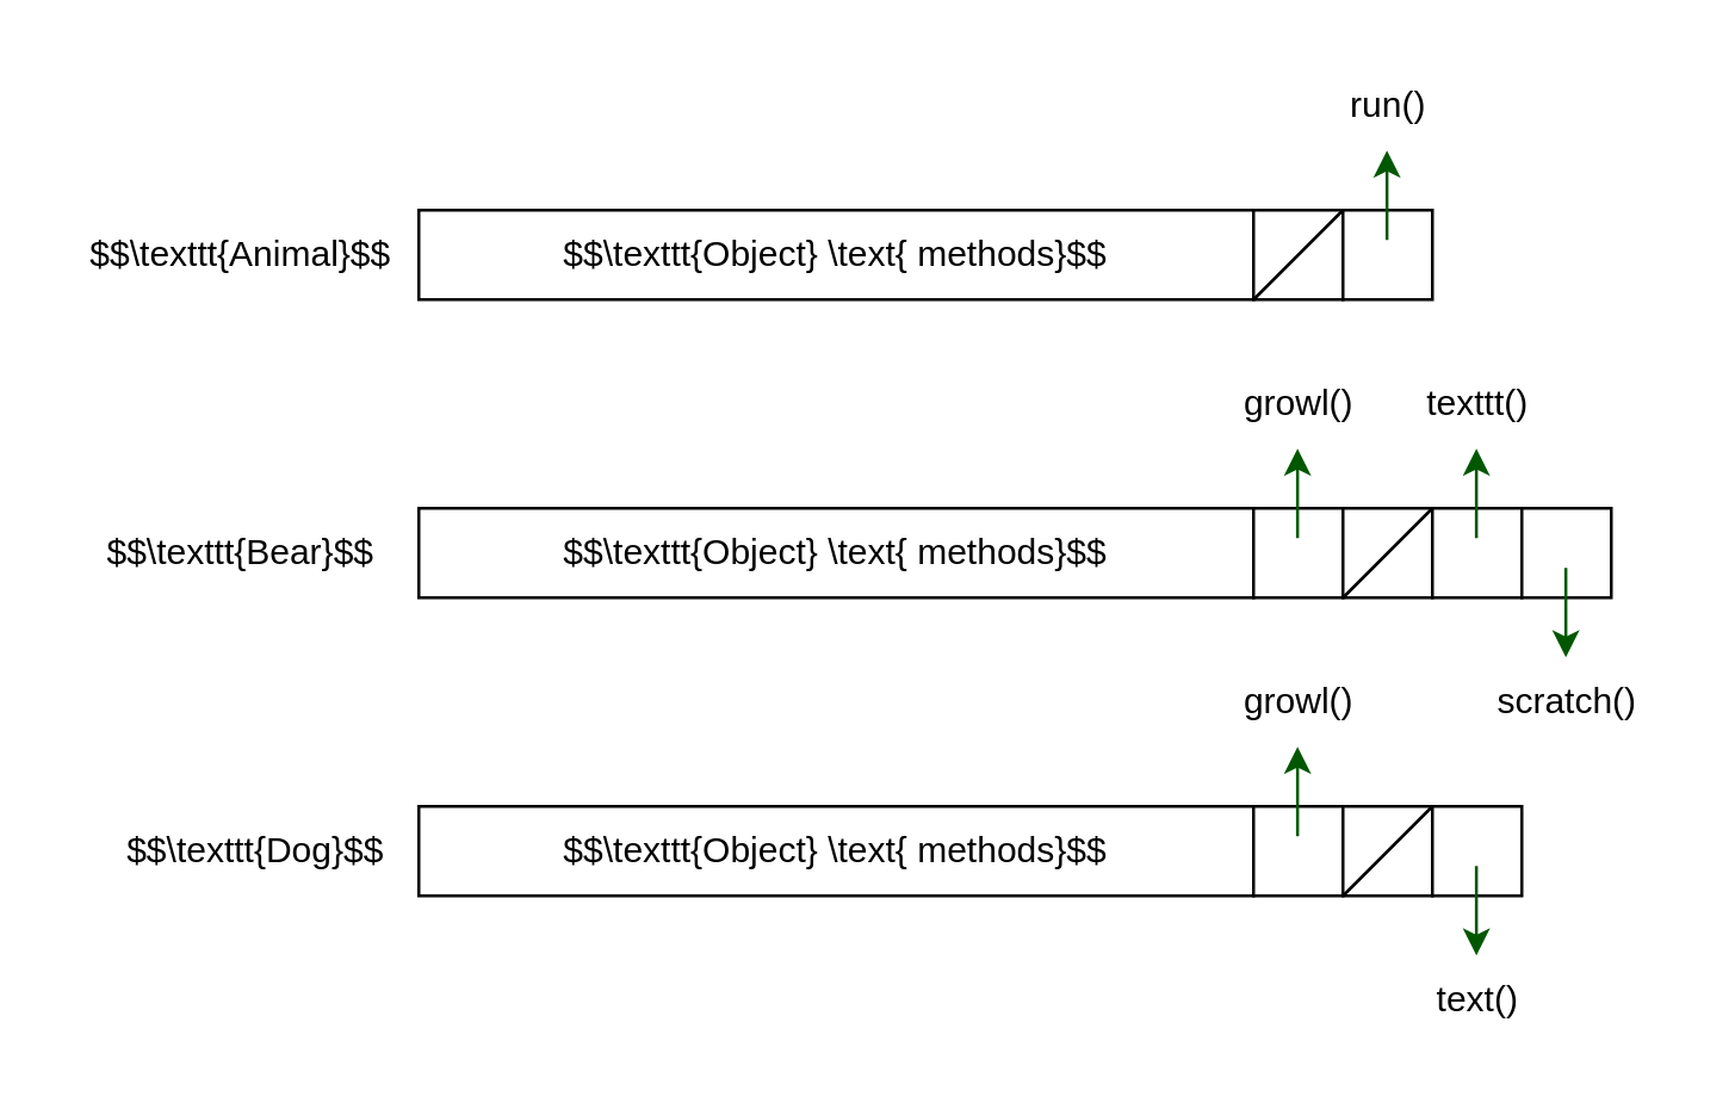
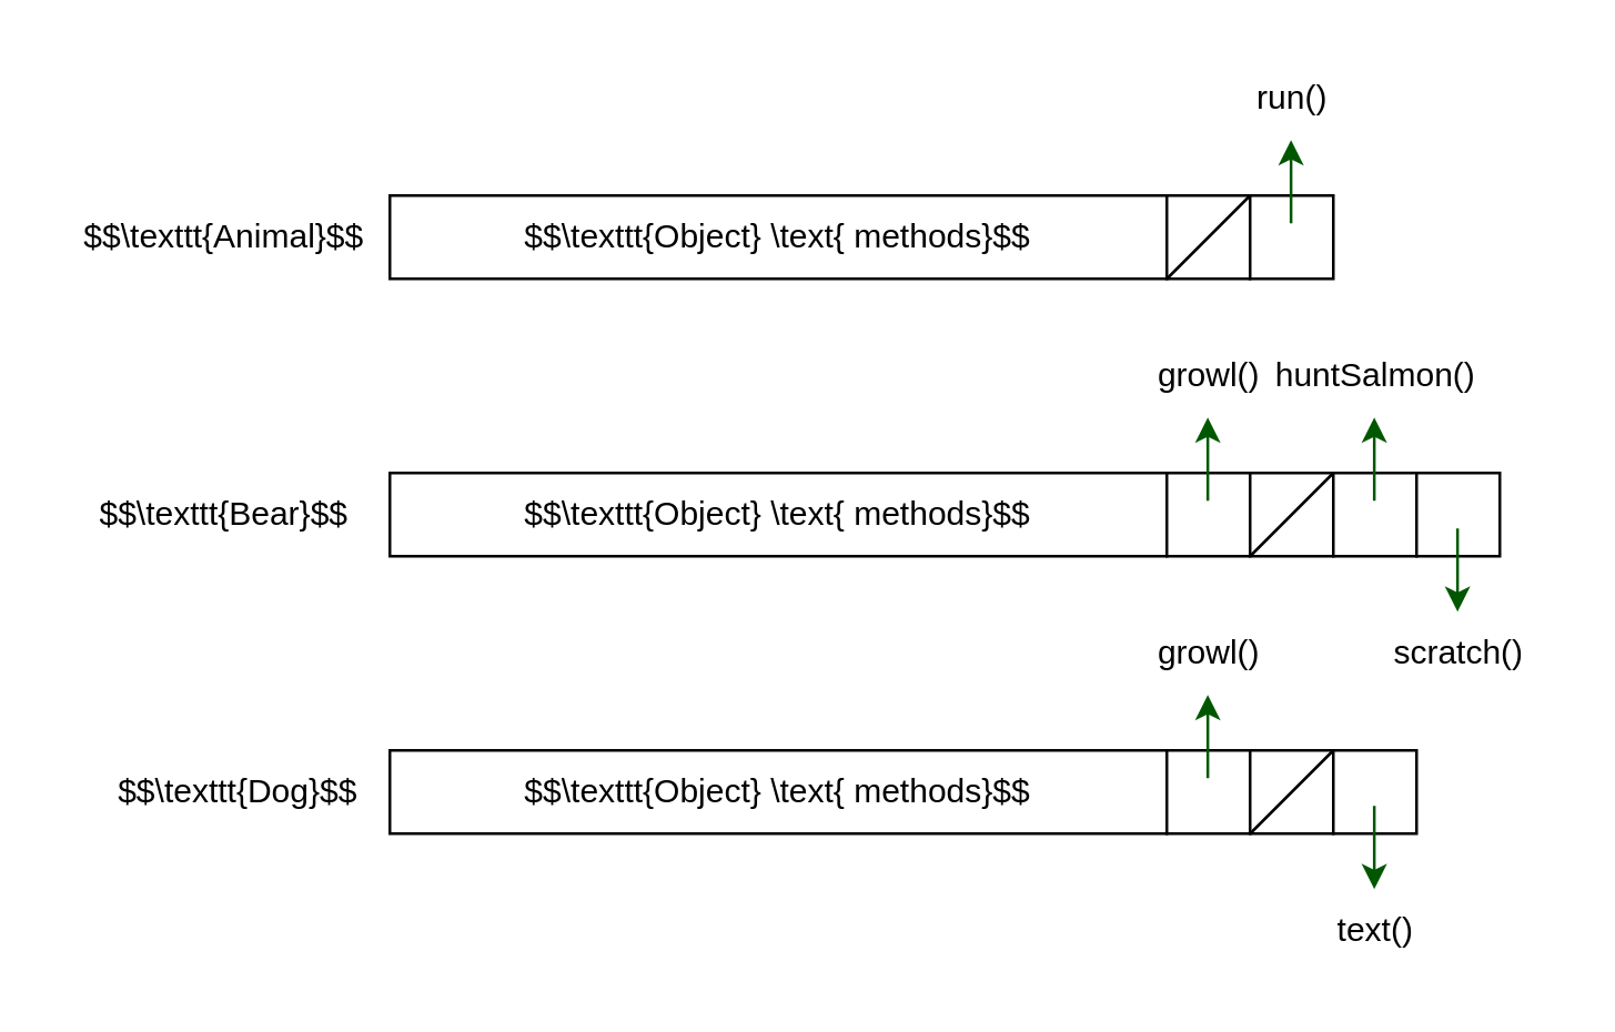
  <mxCell id="0" />
  <mxCell id="1" parent="0" />
  <mxCell id="2" value="$$\texttt{Object} \text{ methods}$$" style="rounded=0;whiteSpace=wrap;html=1;" parent="1" vertex="1"><mxGeometry x="140" y="70" width="280" height="30" as="geometry" /></mxCell>
  <mxCell id="3" value="$$\texttt{Object} \text{ methods}$$" style="rounded=0;whiteSpace=wrap;html=1;" parent="1" vertex="1"><mxGeometry x="140" y="270" width="280" height="30" as="geometry" /></mxCell>
  <mxCell id="4" value="$$\texttt{Object} \text{ methods}$$" style="rounded=0;whiteSpace=wrap;html=1;" parent="1" vertex="1"><mxGeometry x="140" y="170" width="280" height="30" as="geometry" /></mxCell>
  <mxCell id="5" value="" style="rounded=0;whiteSpace=wrap;html=1;" parent="1" vertex="1"><mxGeometry x="420" y="70" width="30" height="30" as="geometry" /></mxCell>
  <mxCell id="6" value="" style="endArrow=none;html=1;rounded=0;exitX=0;exitY=1;exitDx=0;exitDy=0;entryX=1;entryY=0;entryDx=0;entryDy=0;" parent="1" source="5" target="5" edge="1"><mxGeometry width="50" height="50" relative="1" as="geometry"><mxPoint x="470" y="110" as="sourcePoint" /><mxPoint x="520" y="60" as="targetPoint" /></mxGeometry></mxCell>
  <mxCell id="7" value="" style="rounded=0;whiteSpace=wrap;html=1;" parent="1" vertex="1"><mxGeometry x="450" y="70" width="30" height="30" as="geometry" /></mxCell>
  <mxCell id="8" value="" style="rounded=0;whiteSpace=wrap;html=1;" parent="1" vertex="1"><mxGeometry x="420" y="170" width="30" height="30" as="geometry" /></mxCell>
  <mxCell id="9" value="" style="rounded=0;whiteSpace=wrap;html=1;" parent="1" vertex="1"><mxGeometry x="450" y="170" width="30" height="30" as="geometry" /></mxCell>
  <mxCell id="10" value="" style="rounded=0;whiteSpace=wrap;html=1;" parent="1" vertex="1"><mxGeometry x="420" y="270" width="30" height="30" as="geometry" /></mxCell>
  <mxCell id="11" value="" style="rounded=0;whiteSpace=wrap;html=1;" parent="1" vertex="1"><mxGeometry x="450" y="270" width="30" height="30" as="geometry" /></mxCell>
  <mxCell id="12" value="" style="endArrow=classic;html=1;rounded=0;fillColor=#008a00;strokeColor=#005700;" parent="1" edge="1"><mxGeometry width="50" height="50" relative="1" as="geometry"><mxPoint x="464.76" y="80" as="sourcePoint" /><mxPoint x="464.76" y="50" as="targetPoint" /></mxGeometry></mxCell>
  <mxCell id="13" value="run()" style="text;html=1;align=center;verticalAlign=middle;resizable=0;points=[];autosize=1;strokeColor=none;fillColor=none;" parent="1" vertex="1"><mxGeometry x="440" y="20" width="50" height="30" as="geometry" /></mxCell>
  <mxCell id="14" value="" style="endArrow=none;html=1;rounded=0;exitX=0;exitY=1;exitDx=0;exitDy=0;entryX=1;entryY=0;entryDx=0;entryDy=0;" edge="1" parent="1"><mxGeometry width="50" height="50" relative="1" as="geometry"><mxPoint x="450" y="200" as="sourcePoint" /><mxPoint x="480" y="170" as="targetPoint" /></mxGeometry></mxCell>
  <mxCell id="15" value="" style="endArrow=none;html=1;rounded=0;exitX=0;exitY=1;exitDx=0;exitDy=0;entryX=1;entryY=0;entryDx=0;entryDy=0;" edge="1" parent="1"><mxGeometry width="50" height="50" relative="1" as="geometry"><mxPoint x="450" y="300" as="sourcePoint" /><mxPoint x="480" y="270" as="targetPoint" /></mxGeometry></mxCell>
  <mxCell id="16" value="" style="endArrow=classic;html=1;rounded=0;fillColor=#008a00;strokeColor=#005700;" edge="1" parent="1"><mxGeometry width="50" height="50" relative="1" as="geometry"><mxPoint x="434.76" y="180" as="sourcePoint" /><mxPoint x="434.76" y="150" as="targetPoint" /></mxGeometry></mxCell>
  <mxCell id="17" value="growl()" style="text;html=1;align=center;verticalAlign=middle;resizable=0;points=[];autosize=1;strokeColor=none;fillColor=none;" vertex="1" parent="1"><mxGeometry x="405" y="120" width="60" height="30" as="geometry" /></mxCell>
  <mxCell id="18" value="" style="endArrow=classic;html=1;rounded=0;fillColor=#008a00;strokeColor=#005700;" edge="1" parent="1"><mxGeometry width="50" height="50" relative="1" as="geometry"><mxPoint x="434.76" y="280" as="sourcePoint" /><mxPoint x="434.76" y="250" as="targetPoint" /></mxGeometry></mxCell>
  <mxCell id="19" value="growl()" style="text;html=1;align=center;verticalAlign=middle;resizable=0;points=[];autosize=1;strokeColor=none;fillColor=none;" vertex="1" parent="1"><mxGeometry x="405" y="220" width="60" height="30" as="geometry" /></mxCell>
  <mxCell id="20" value="" style="rounded=0;whiteSpace=wrap;html=1;" vertex="1" parent="1"><mxGeometry x="480" y="170" width="30" height="30" as="geometry" /></mxCell>
  <mxCell id="21" value="" style="endArrow=classic;html=1;rounded=0;fillColor=#008a00;strokeColor=#005700;" edge="1" parent="1"><mxGeometry width="50" height="50" relative="1" as="geometry"><mxPoint x="494.76" y="180" as="sourcePoint" /><mxPoint x="494.76" y="150" as="targetPoint" /></mxGeometry></mxCell>
- <mxCell id="22" value="texttt()" style="text;html=1;align=center;verticalAlign=middle;resizable=0;points=[];autosize=1;strokeColor=none;fillColor=none;" vertex="1" parent="1"><mxGeometry x="445" y="120" width="100" height="30" as="geometry" /></mxCell>
+ <mxCell id="22" value="huntSalmon()" style="text;html=1;align=center;verticalAlign=middle;resizable=0;points=[];autosize=1;strokeColor=none;fillColor=none;" vertex="1" parent="1"><mxGeometry x="445" y="120" width="100" height="30" as="geometry" /></mxCell>
  <mxCell id="23" value="" style="rounded=0;whiteSpace=wrap;html=1;" vertex="1" parent="1"><mxGeometry x="510" y="170" width="30" height="30" as="geometry" /></mxCell>
  <mxCell id="24" value="" style="endArrow=classic;html=1;rounded=0;fillColor=#008a00;strokeColor=#005700;" edge="1" parent="1"><mxGeometry width="50" height="50" relative="1" as="geometry"><mxPoint x="524.76" y="190" as="sourcePoint" /><mxPoint x="524.76" y="220" as="targetPoint" /></mxGeometry></mxCell>
  <mxCell id="25" value="scratch()" style="text;html=1;align=center;verticalAlign=middle;resizable=0;points=[];autosize=1;strokeColor=none;fillColor=none;" vertex="1" parent="1"><mxGeometry x="490" y="220" width="70" height="30" as="geometry" /></mxCell>
  <mxCell id="26" value="" style="rounded=0;whiteSpace=wrap;html=1;" vertex="1" parent="1"><mxGeometry x="480" y="270" width="30" height="30" as="geometry" /></mxCell>
  <mxCell id="27" value="" style="endArrow=classic;html=1;rounded=0;fillColor=#008a00;strokeColor=#005700;" edge="1" parent="1"><mxGeometry width="50" height="50" relative="1" as="geometry"><mxPoint x="494.76" y="290" as="sourcePoint" /><mxPoint x="494.76" y="320" as="targetPoint" /></mxGeometry></mxCell>
  <mxCell id="28" value="text()" style="text;html=1;align=center;verticalAlign=middle;resizable=0;points=[];autosize=1;strokeColor=none;fillColor=none;" vertex="1" parent="1"><mxGeometry x="460" y="320" width="70" height="30" as="geometry" /></mxCell>
  <mxCell id="29" value="$$\texttt{Animal}$$" style="text;html=1;align=center;verticalAlign=middle;resizable=0;points=[];autosize=1;strokeColor=none;fillColor=none;" vertex="1" parent="1"><mxGeometry x="20" y="70" width="120" height="30" as="geometry" /></mxCell>
  <mxCell id="30" value="$$\texttt{Bear}$$" style="text;html=1;align=center;verticalAlign=middle;resizable=0;points=[];autosize=1;strokeColor=none;fillColor=none;" vertex="1" parent="1"><mxGeometry x="25" y="170" width="110" height="30" as="geometry" /></mxCell>
  <mxCell id="31" value="$$\texttt{Dog}$$" style="text;html=1;align=center;verticalAlign=middle;resizable=0;points=[];autosize=1;strokeColor=none;fillColor=none;" vertex="1" parent="1"><mxGeometry x="30" y="270" width="110" height="30" as="geometry" /></mxCell>
